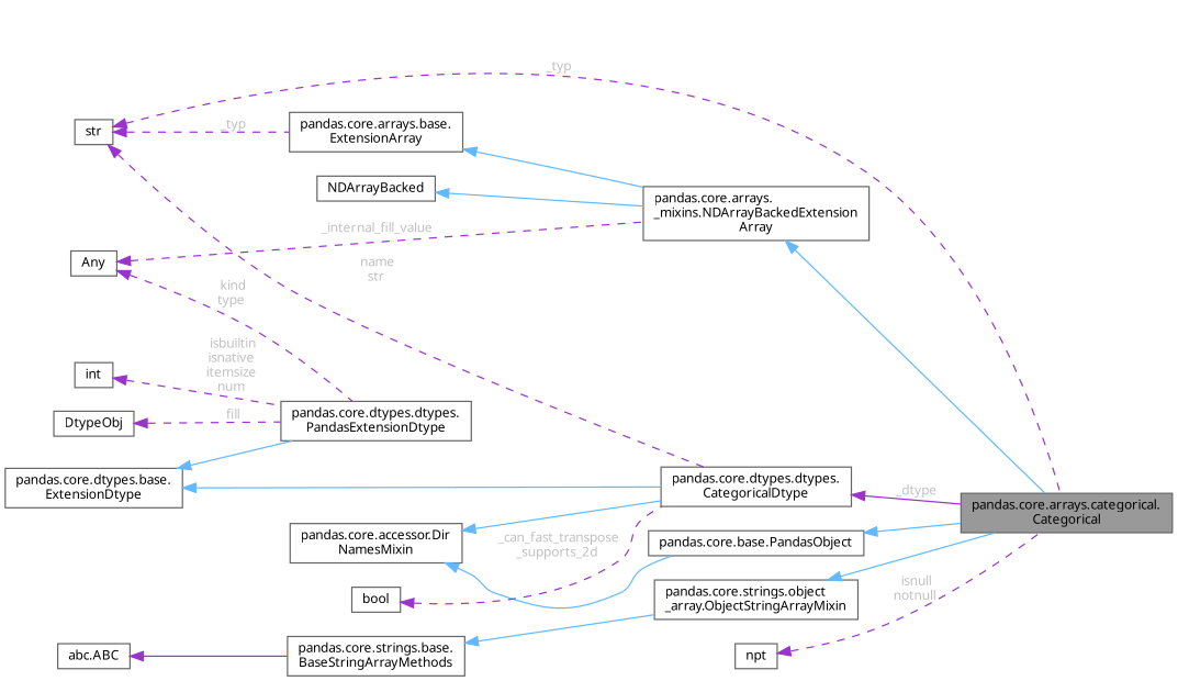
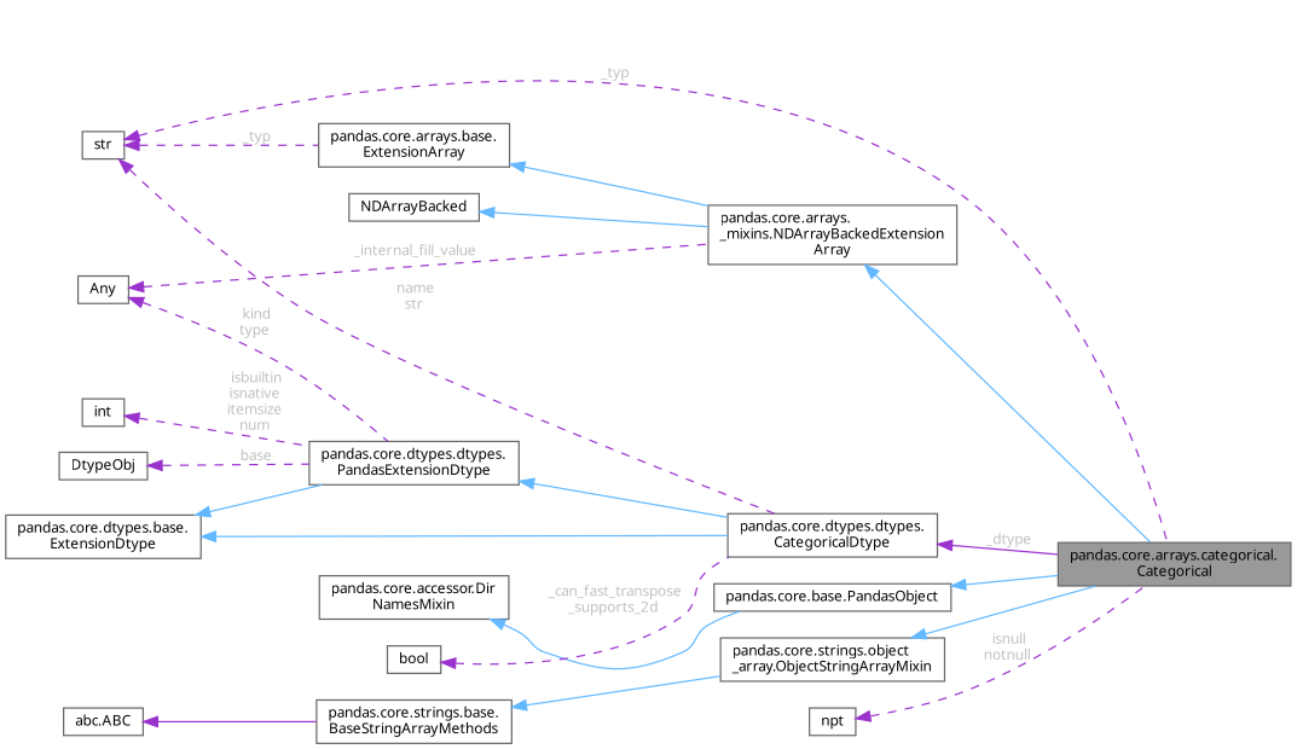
  digraph {
    fontname="Noto Sans"
    rankdir=LR
    node [color=gray40 fillcolor=white fontname="Noto Sans" fontsize=10 shape=box style=filled]
    edge [color=darkorchid3 dir=back fontname="Noto Sans" fontsize=10 labelfontname=Helvetica labelfontsize=10 style=solid]
    n1 [fillcolor=grey60 fontcolor=black height=0.2 label="pandas.core.arrays.categorical.\lCategorical" width=0.4]
    n2 [height=0.2 label="pandas.core.arrays.\l_mixins.NDArrayBackedExtension\lArray" width=0.4]
    n3 [height=0.2 label=NDArrayBacked width=0.4]
    n4 [height=0.2 label="pandas.core.arrays.base.\lExtensionArray" width=0.4]
    n5 [height=0.2 label=str width=0.4]
    n6 [height=0.2 label="pandas.core.dtypes.dtypes.\lCategoricalDtype" width=0.4]
    n7 [height=0.2 label=Any width=0.4]
    n8 [height=0.2 label="pandas.core.dtypes.dtypes.\lPandasExtensionDtype" width=0.4]
    n9 [height=0.2 label="pandas.core.base.PandasObject" width=0.4]
    n10 [height=0.2 label="pandas.core.accessor.Dir\lNamesMixin" width=0.4]
    n11 [height=0.2 label="pandas.core.strings.object\l_array.ObjectStringArrayMixin" width=0.4]
    n12 [height=0.2 label="pandas.core.strings.base.\lBaseStringArrayMethods" width=0.4]
    n13 [height=0.2 label="abc.ABC" width=0.4]
    n14 [height=0.2 label="pandas.core.dtypes.base.\lExtensionDtype" width=0.4]
    n15 [height=0.2 label=int width=0.4]
    n16 [height=0.2 label=DtypeObj width=0.4]
    n17 [height=0.2 label=bool width=0.4]
    n18 [height=0.2 label=npt width=0.4]
    n2 -> n1 [color=steelblue1]
    n3 -> n2 [color=steelblue1]
    n4 -> n2 [color=steelblue1]
    n5 -> n1 [fontcolor=grey label=" _typ" style=dashed]
    n5 -> n4 [fontcolor=grey label=" _typ" style=dashed]
    n5 -> n6 [fontcolor=grey label=" name\nstr" style=dashed]
    n6 -> n1 [fontcolor=grey label=" _dtype"]
    n7 -> n2 [fontcolor=grey label=" _internal_fill_value" style=dashed]
    n7 -> n8 [fontcolor=grey label=" kind\ntype" style=dashed]
-   n10 -> n6 [color=steelblue1]
+   n8 -> n6 [color=steelblue1]
    n9 -> n1 [color=steelblue1]
    n10 -> n9 [color=steelblue1]
    n11 -> n1 [color=steelblue1]
    n12 -> n11 [color=steelblue1]
    n13 -> n12
    n14 -> n6 [color=steelblue1]
    n14 -> n8 [color=steelblue1]
    n15 -> n8 [fontcolor=grey label=" isbuiltin\nisnative\nitemsize\nnum" style=dashed]
-   n16 -> n8 [fontcolor=grey label=" fill" style=dashed]
+   n16 -> n8 [fontcolor=grey label=" base" style=dashed]
    n17 -> n6 [fontcolor=grey label=" _can_fast_transpose\n_supports_2d" style=dashed]
    n18 -> n1 [fontcolor=grey label=" isnull\nnotnull" style=dashed]
  }
